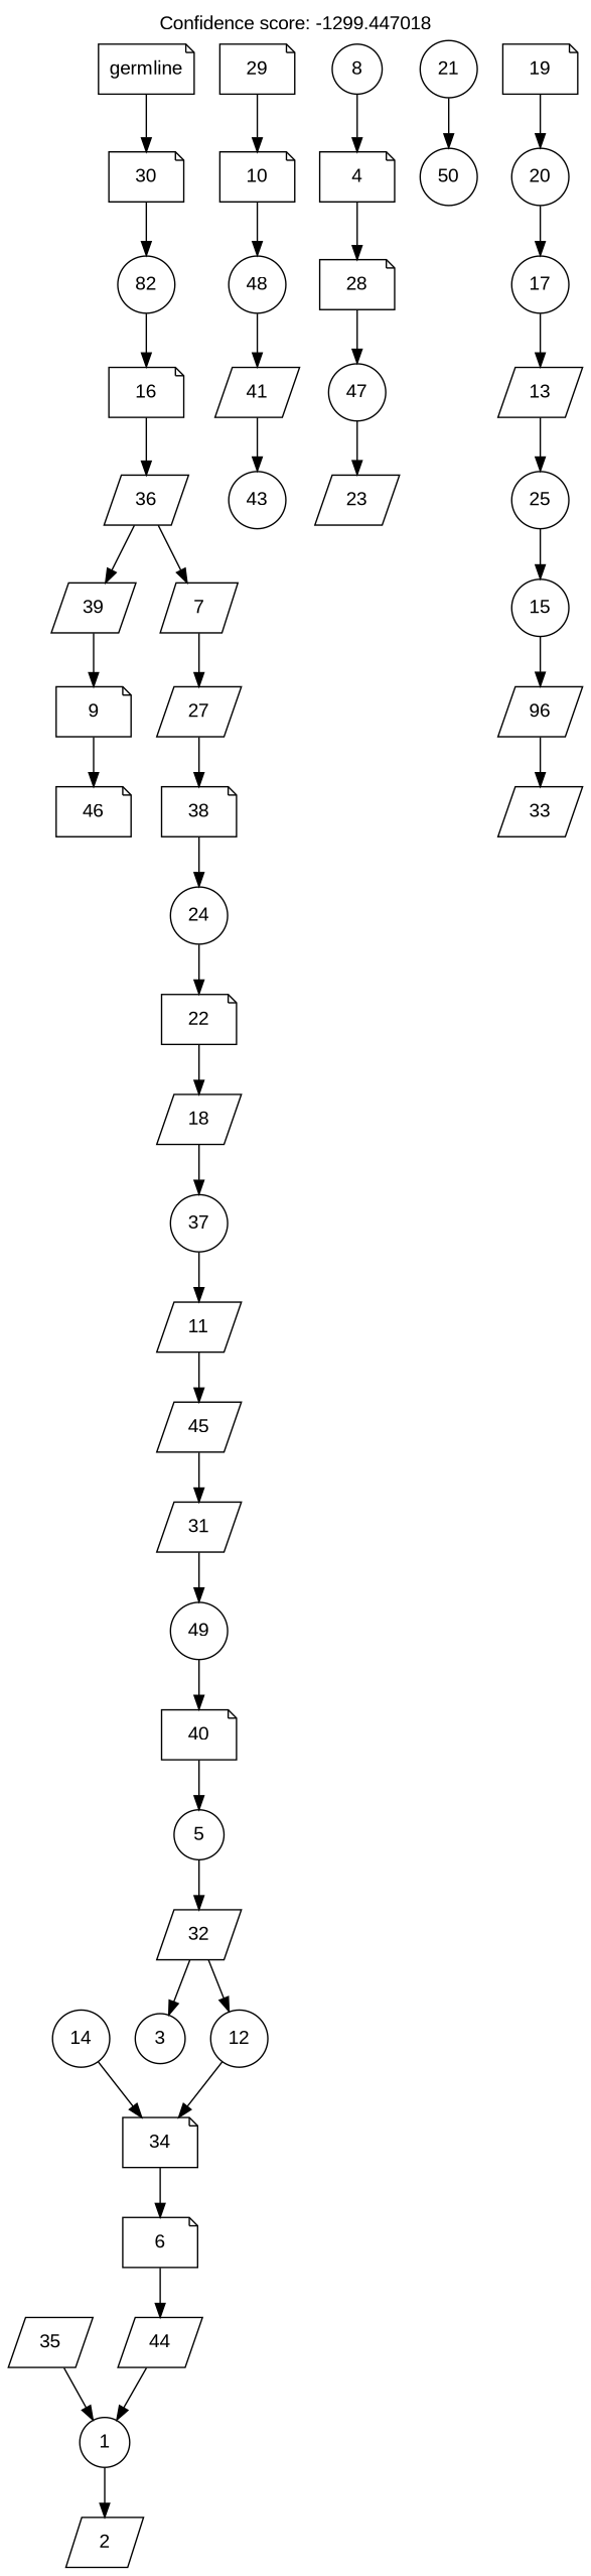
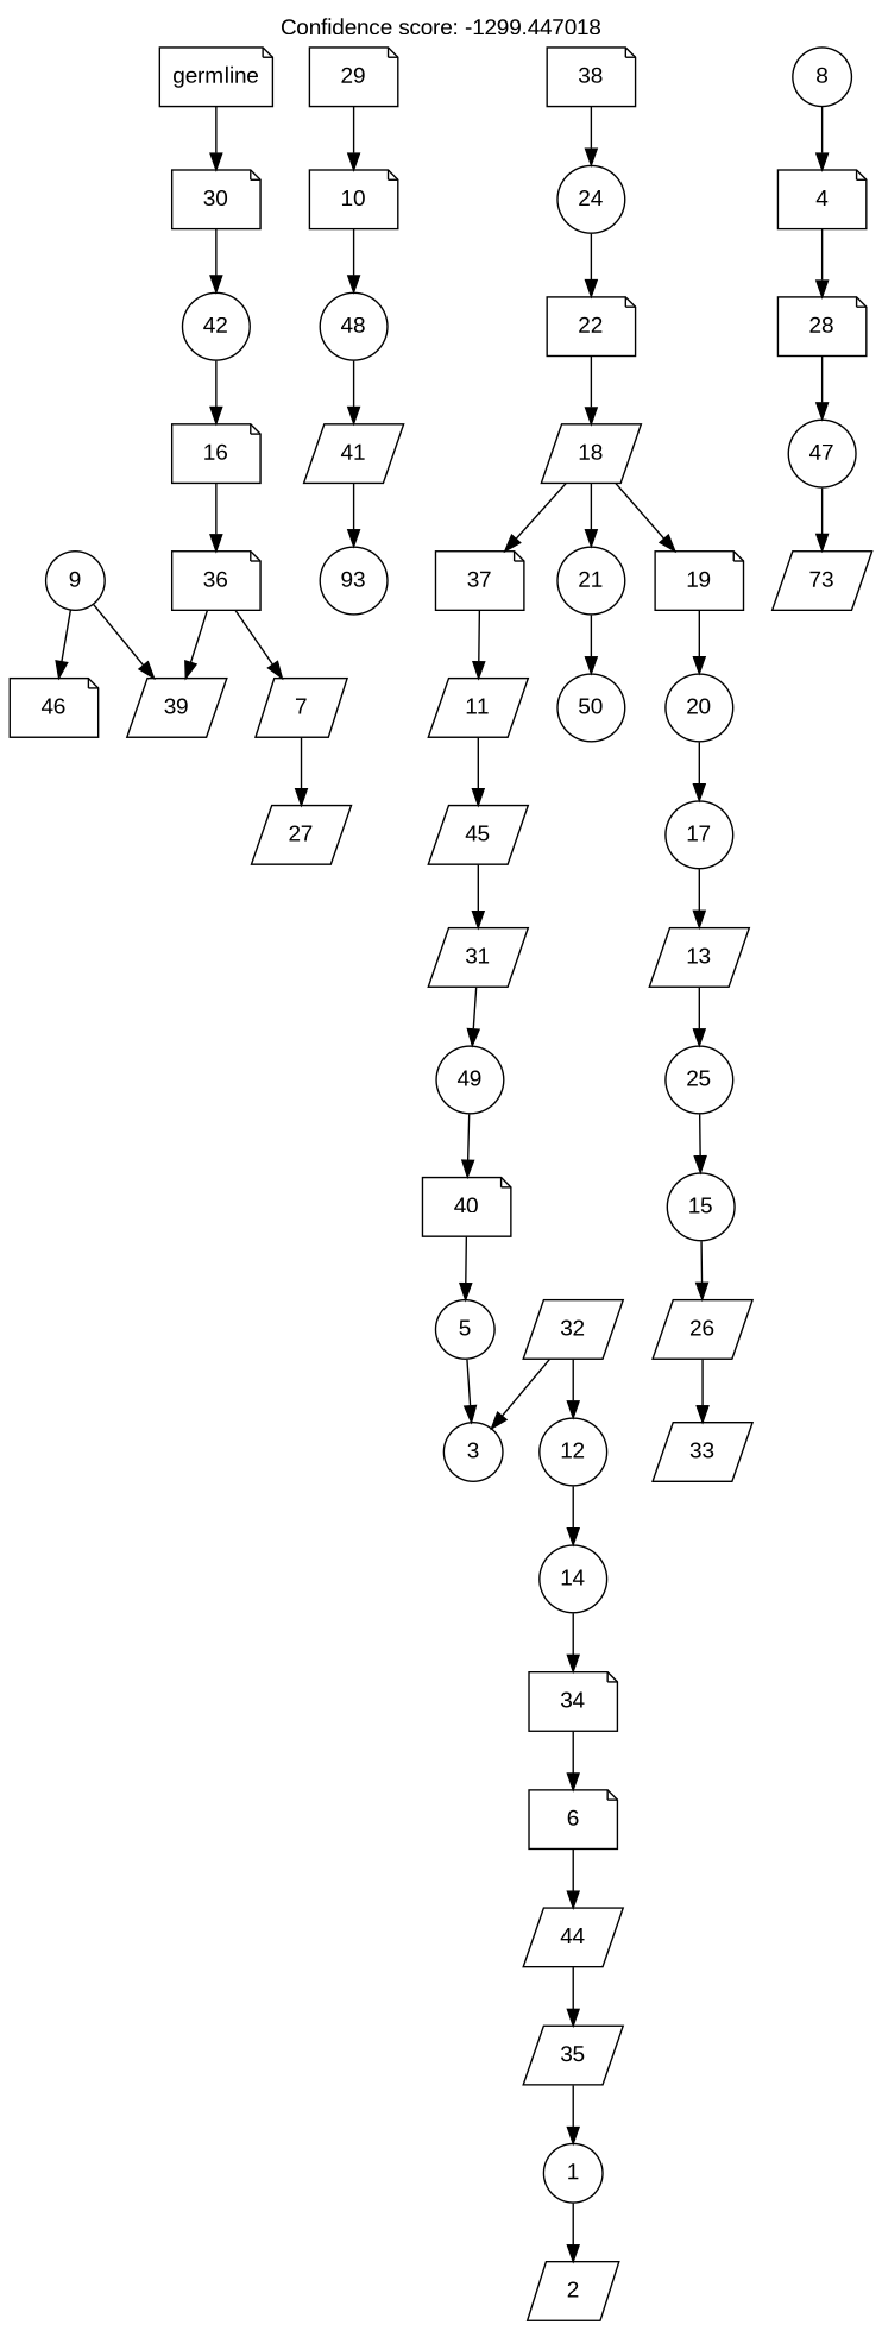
  digraph {
    fontname="Liberation Sans"
    label="Confidence score: -1299.447018"
    labelloc=t
    node [fontname="Liberation Sans" shape=circle]
    edge [fontname="Liberation Sans"]
-   n1 [label=9 shape=note]
+   n1 [label=9]
    n2 [label=46 shape=note]
    n3 [label=39 shape=parallelogram]
    n4 [label=41 shape=parallelogram]
-   n5 [label=43]
+   n5 [label=93]
    n6 [label=48]
    n7 [label=10 shape=note]
    n8 [label=29 shape=note]
    n9 [label=3]
    n10 [label=47]
-   n11 [label=23 shape=parallelogram]
+   n11 [label=73 shape=parallelogram]
    n12 [label=28 shape=note]
    n13 [label=4 shape=note]
    n14 [label=8]
    n15 [label=1]
    n16 [label=2 shape=parallelogram]
    n17 [label=35 shape=parallelogram]
    n18 [label=44 shape=parallelogram]
    n19 [label=6 shape=note]
    n20 [label=34 shape=note]
    n21 [label=14]
    n22 [label=12]
    n23 [label=32 shape=parallelogram]
    n24 [label=5]
    n25 [label=40 shape=note]
    n26 [label=49]
    n27 [label=31 shape=parallelogram]
    n28 [label=45 shape=parallelogram]
    n29 [label=11 shape=parallelogram]
-   n30 [label=37]
+   n30 [label=37 shape=note]
    n31 [label=21]
    n32 [label=50]
-   n33 [label=96 shape=parallelogram]
+   n33 [label=26 shape=parallelogram]
    n34 [label=33 shape=parallelogram]
    n35 [label=15]
    n36 [label=25]
    n37 [label=13 shape=parallelogram]
    n38 [label=17]
    n39 [label=20]
    n40 [label=19 shape=note]
    n41 [label=18 shape=parallelogram]
    n42 [label=22 shape=note]
    n43 [label=24]
    n44 [label=38 shape=note]
    n45 [label=27 shape=parallelogram]
    n46 [label=7 shape=parallelogram]
-   n47 [label=36 shape=parallelogram]
+   n47 [label=36 shape=note]
    n48 [label=16 shape=note]
-   n49 [label=82]
+   n49 [label=42]
    n50 [label=30 shape=note]
    n51 [label=germline shape=note]
    n1 -> n2
-   n3 -> n1
+   n1 -> n3
    n4 -> n5
    n6 -> n4
    n7 -> n6
    n8 -> n7
    n10 -> n11
    n12 -> n10
    n13 -> n12
    n14 -> n13
    n15 -> n16
    n17 -> n15
-   n18 -> n15
+   n18 -> n17
    n19 -> n18
    n20 -> n19
    n21 -> n20
-   n22 -> n20
+   n22 -> n21
    n23 -> n9
    n23 -> n22
-   n24 -> n23
+   n24 -> n9
    n25 -> n24
    n26 -> n25
    n27 -> n26
    n28 -> n27
    n29 -> n28
    n30 -> n29
    n31 -> n32
    n33 -> n34
    n35 -> n33
    n36 -> n35
    n37 -> n36
    n38 -> n37
    n39 -> n38
    n40 -> n39
    n41 -> n30
+   n41 -> n31
+   n41 -> n40
    n42 -> n41
    n43 -> n42
    n44 -> n43
-   n45 -> n44
    n46 -> n45
    n47 -> n3
    n47 -> n46
    n48 -> n47
    n49 -> n48
    n50 -> n49
    n51 -> n50
  }
